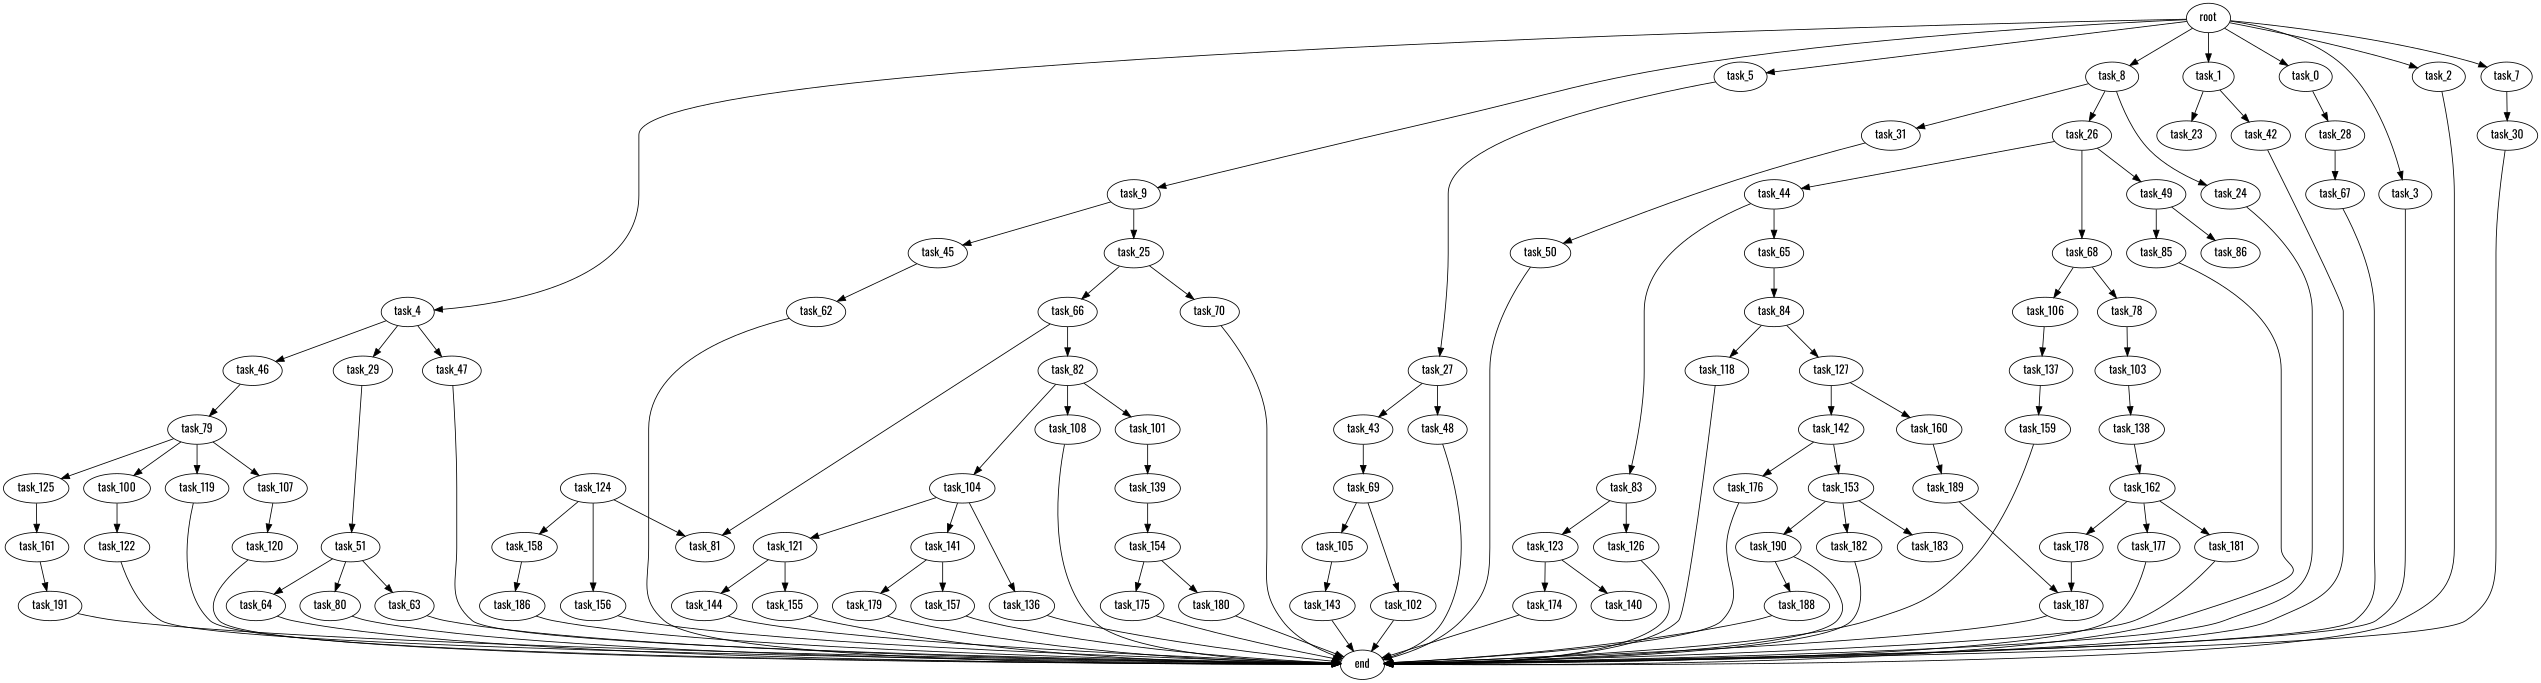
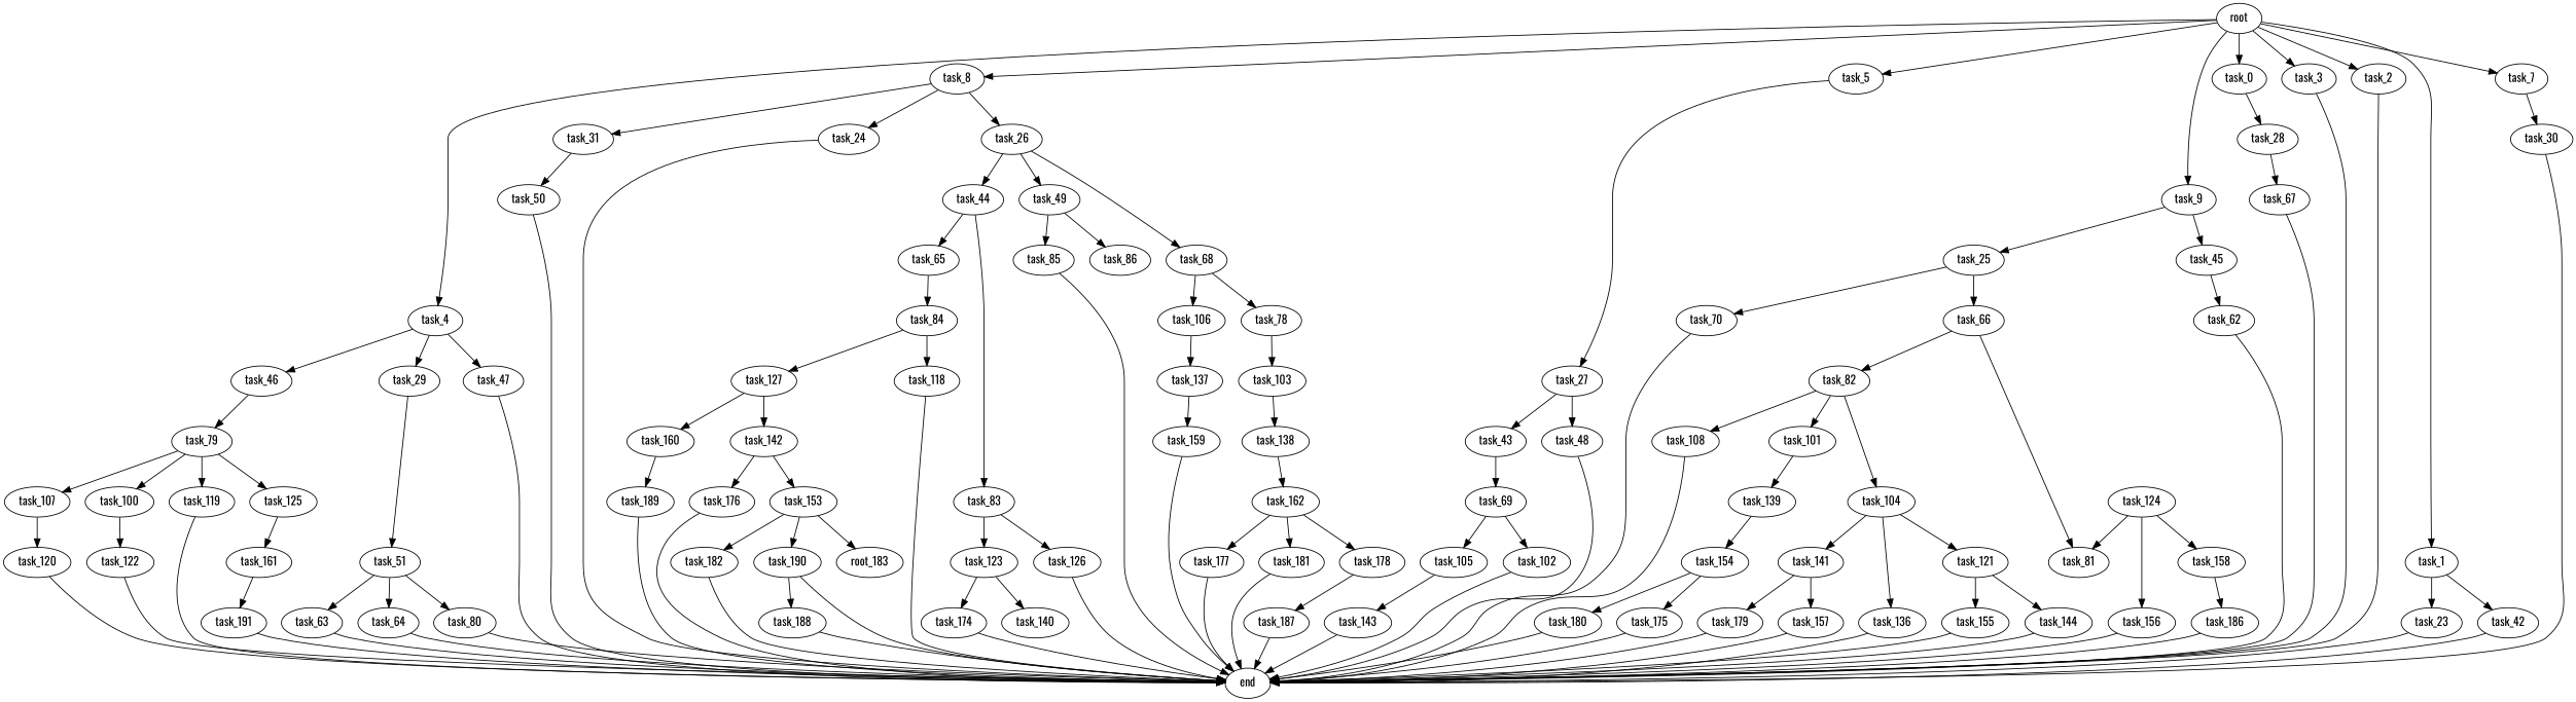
  digraph {
    fontname=Oswald
    node [fontname=Oswald]
    edge [fontname=Oswald]
    task_136
    end
    task_180
    task_27
    task_43
    task_48
    task_69
    task_122
    task_50
    task_119
    task_181
    task_182
    task_187
    task_5
    task_4
    task_46
    task_29
    task_47
    task_79
    task_51
    task_121
    task_144
    task_155
    task_84
    task_118
    task_127
    task_142
    task_160
    task_124
    task_81
    task_158
    task_156
    task_31
    task_143
    task_26
    task_44
    task_68
    task_49
    task_83
    task_65
    task_106
    task_78
    task_86
    task_85
    task_64
    task_103
    task_138
    task_162
    task_141
    task_179
    task_157
    task_190
    task_188
    task_80
    task_63
    task_28
    task_67
    task_102
    task_82
    task_104
    task_108
    task_101
    task_139
    task_9
    task_45
    task_25
    task_62
    task_70
    task_66
    task_123
    task_126
    task_105
    task_153
    task_176
-   task_183
+   task_183 [label=root_183]
    root
    task_8
    task_1
    n79 [label=task_0]
    task_3
    task_2
    task_7
    task_24
    task_23
    task_42
    task_30
    task_189
    task_174
    task_140
    task_186
    task_177
    task_137
    task_159
    task_154
    task_175
    task_161
    task_191
    task_107
    task_120
    task_125
    task_100
    task_178
    task_136 -> end
    task_180 -> end
    task_27 -> task_43
    task_27 -> task_48
    task_43 -> task_69
    task_48 -> end
    task_69 -> task_102
    task_69 -> task_105
    task_122 -> end
    task_50 -> end
    task_119 -> end
    task_181 -> end
    task_182 -> end
    task_187 -> end
    task_5 -> task_27
    task_4 -> task_46
    task_4 -> task_29
    task_4 -> task_47
    task_46 -> task_79
    task_29 -> task_51
    task_47 -> end
    task_79 -> task_119
    task_79 -> task_107
    task_79 -> task_125
    task_79 -> task_100
    task_51 -> task_64
    task_51 -> task_80
    task_51 -> task_63
    task_121 -> task_144
    task_121 -> task_155
    task_144 -> end
    task_155 -> end
    task_84 -> task_118
    task_84 -> task_127
    task_118 -> end
    task_127 -> task_142
    task_127 -> task_160
    task_142 -> task_153
    task_142 -> task_176
    task_160 -> task_189
    task_124 -> task_81
    task_124 -> task_158
    task_124 -> task_156
    task_158 -> task_186
    task_156 -> end
    task_31 -> task_50
    task_143 -> end
    task_26 -> task_44
    task_26 -> task_68
    task_26 -> task_49
    task_44 -> task_83
    task_44 -> task_65
    task_68 -> task_106
    task_68 -> task_78
    task_49 -> task_86
    task_49 -> task_85
    task_83 -> task_123
    task_83 -> task_126
    task_65 -> task_84
    task_106 -> task_137
    task_78 -> task_103
    task_85 -> end
    task_64 -> end
    task_103 -> task_138
    task_138 -> task_162
    task_162 -> task_181
    task_162 -> task_177
    task_162 -> task_178
    task_141 -> task_179
    task_141 -> task_157
    task_179 -> end
    task_157 -> end
    task_190 -> end
    task_190 -> task_188
    task_188 -> end
    task_80 -> end
    task_63 -> end
    task_28 -> task_67
    task_67 -> end
    task_102 -> end
    task_82 -> task_104
    task_82 -> task_108
    task_82 -> task_101
    task_104 -> task_136
    task_104 -> task_121
    task_104 -> task_141
    task_108 -> end
    task_101 -> task_139
    task_139 -> task_154
    task_9 -> task_45
    task_9 -> task_25
    task_45 -> task_62
    task_25 -> task_70
    task_25 -> task_66
    task_62 -> end
    task_70 -> end
    task_66 -> task_81
    task_66 -> task_82
    task_123 -> task_174
    task_123 -> task_140
    task_126 -> end
    task_105 -> task_143
    task_153 -> task_182
    task_153 -> task_190
    task_153 -> task_183
    task_176 -> end
    root -> task_5
    root -> task_4
    root -> task_9
    root -> task_8
    root -> task_1
    root -> n79
    root -> task_3
    root -> task_2
    root -> task_7
    task_8 -> task_31
    task_8 -> task_26
    task_8 -> task_24
    task_1 -> task_23
    task_1 -> task_42
    n79 -> task_28
    task_3 -> end
    task_2 -> end
    task_7 -> task_30
    task_24 -> end
+   task_23 -> end
    task_42 -> end
    task_30 -> end
-   task_189 -> task_187
+   task_189 -> end
    task_174 -> end
    task_186 -> end
    task_177 -> end
    task_137 -> task_159
    task_159 -> end
    task_154 -> task_180
    task_154 -> task_175
    task_175 -> end
    task_161 -> task_191
    task_191 -> end
    task_107 -> task_120
    task_120 -> end
    task_125 -> task_161
    task_100 -> task_122
    task_178 -> task_187
  }
